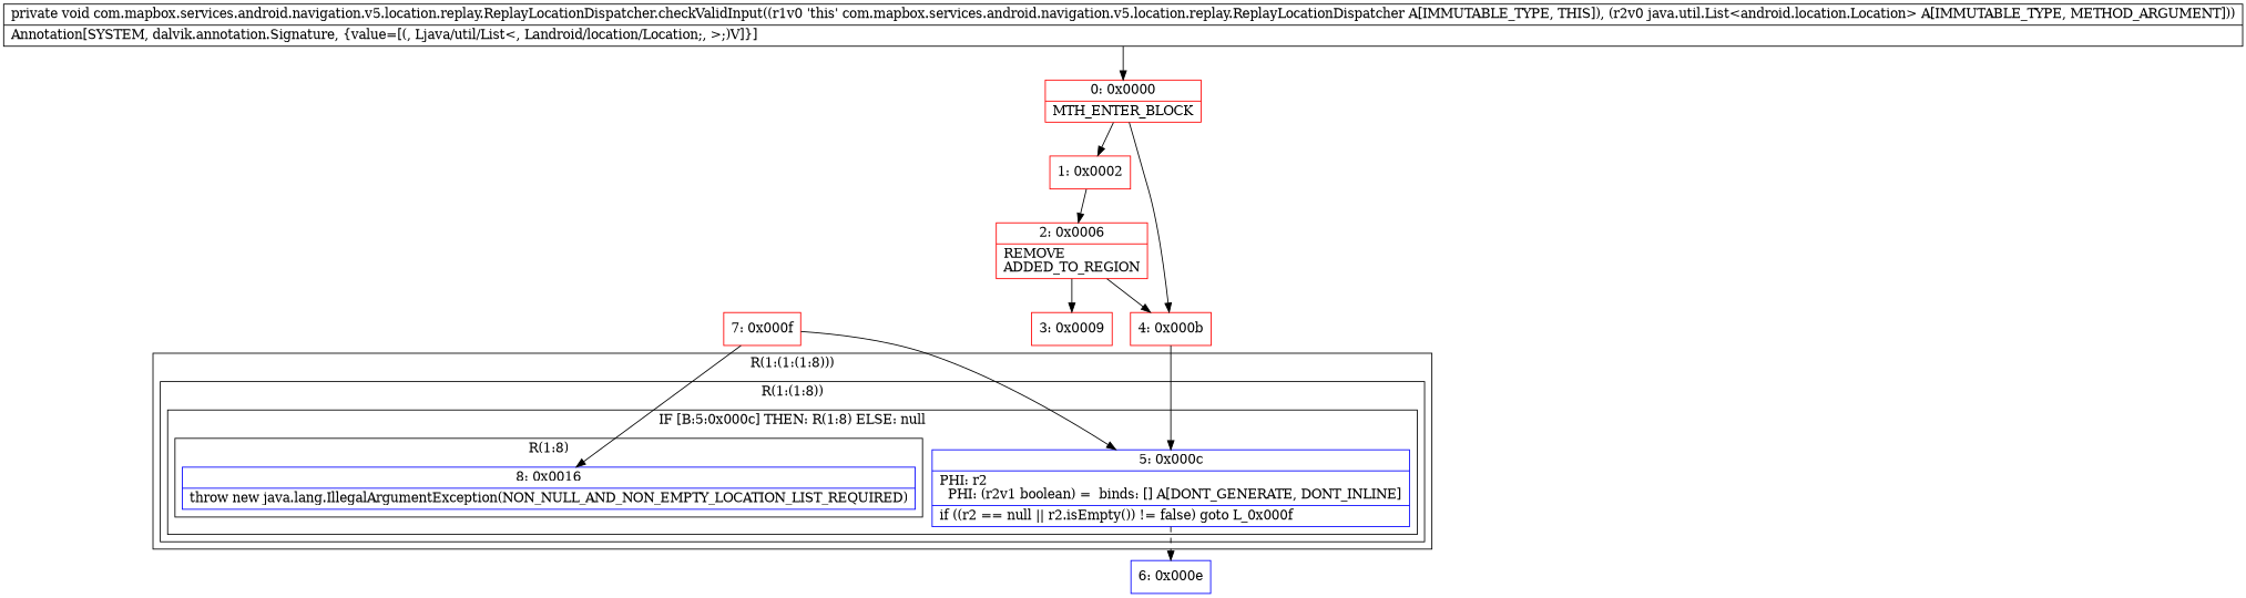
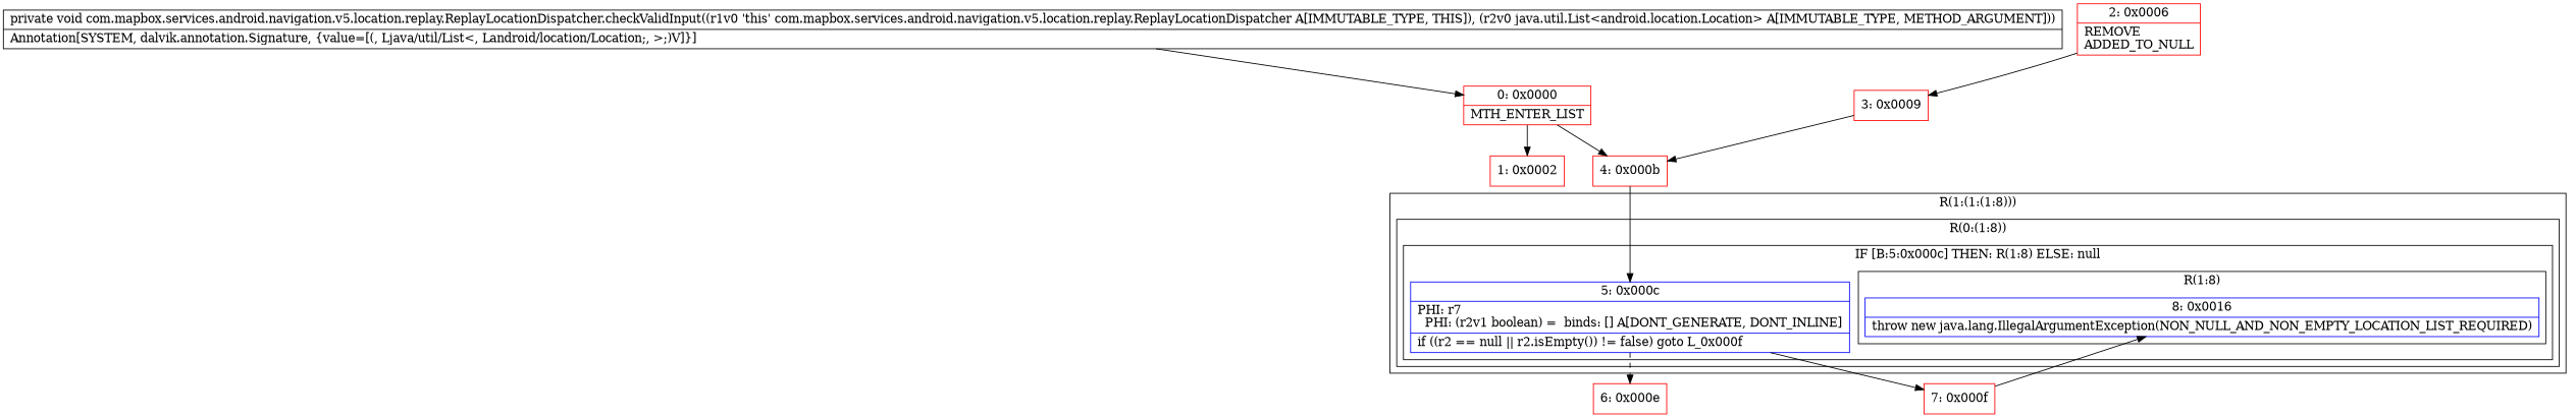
  digraph {
    node [color=red shape=record]
    n1 [color=blue label="{8\:\ 0x0016|throw new java.lang.IllegalArgumentException(NON_NULL_AND_NON_EMPTY_LOCATION_LIST_REQUIRED)\l}"]
-   n2 [color=blue label="{5\:\ 0x000c|PHI: r2 \l  PHI: (r2v1 boolean) =  binds: [] A[DONT_GENERATE, DONT_INLINE]\l|if ((r2 == null \|\| r2.isEmpty()) != false) goto L_0x000f\l}"]
-   n3 [color=blue label="{6\:\ 0x000e}"]
+   n2 [color=blue label="{5\:\ 0x000c|PHI: r7 \l  PHI: (r2v1 boolean) =  binds: [] A[DONT_GENERATE, DONT_INLINE]\l|if ((r2 == null \|\| r2.isEmpty()) != false) goto L_0x000f\l}"]
+   n3 [label="{6\:\ 0x000e}"]
    n4 [label="{7\:\ 0x000f}"]
-   n5 [label="{0\:\ 0x0000|MTH_ENTER_BLOCK\l}"]
+   n5 [label="{0\:\ 0x0000|MTH_ENTER_LIST\l}"]
    n6 [label="{1\:\ 0x0002}"]
    n7 [label="{4\:\ 0x000b}"]
-   n8 [label="{2\:\ 0x0006|REMOVE\lADDED_TO_REGION\l}"]
+   n8 [label="{2\:\ 0x0006|REMOVE\lADDED_TO_NULL\l}"]
    n9 [label="{3\:\ 0x0009}"]
    n10 [label="{private void com.mapbox.services.android.navigation.v5.location.replay.ReplayLocationDispatcher.checkValidInput((r1v0 'this' com.mapbox.services.android.navigation.v5.location.replay.ReplayLocationDispatcher A[IMMUTABLE_TYPE, THIS]), (r2v0 java.util.List\<android.location.Location\> A[IMMUTABLE_TYPE, METHOD_ARGUMENT]))  | Annotation[SYSTEM, dalvik.annotation.Signature, \{value=[(, Ljava\/util\/List\<, Landroid\/location\/Location;, \>;)V]\}]\l}" color=""]
    subgraph cluster_1 {
      label="R(1:(1:(1:8)))"
      subgraph cluster_2 {
-       label="R(1:(1:8))"
+       label="R(0:(1:8))"
        subgraph cluster_3 {
          label="IF [B:5:0x000c] THEN: R(1:8) ELSE: null"
          n2
          subgraph cluster_4 {
            label="R(1:8)"
            n1
          }
        }
      }
    }
    n2 -> n3 [style=dashed]
-   n4 -> n2
+   n2 -> n4
    n4 -> n1
    n5 -> n6
    n5 -> n7
-   n6 -> n8
    n7 -> n2
-   n8 -> n7
+   n9 -> n7
    n8 -> n9
    n10 -> n5
  }
